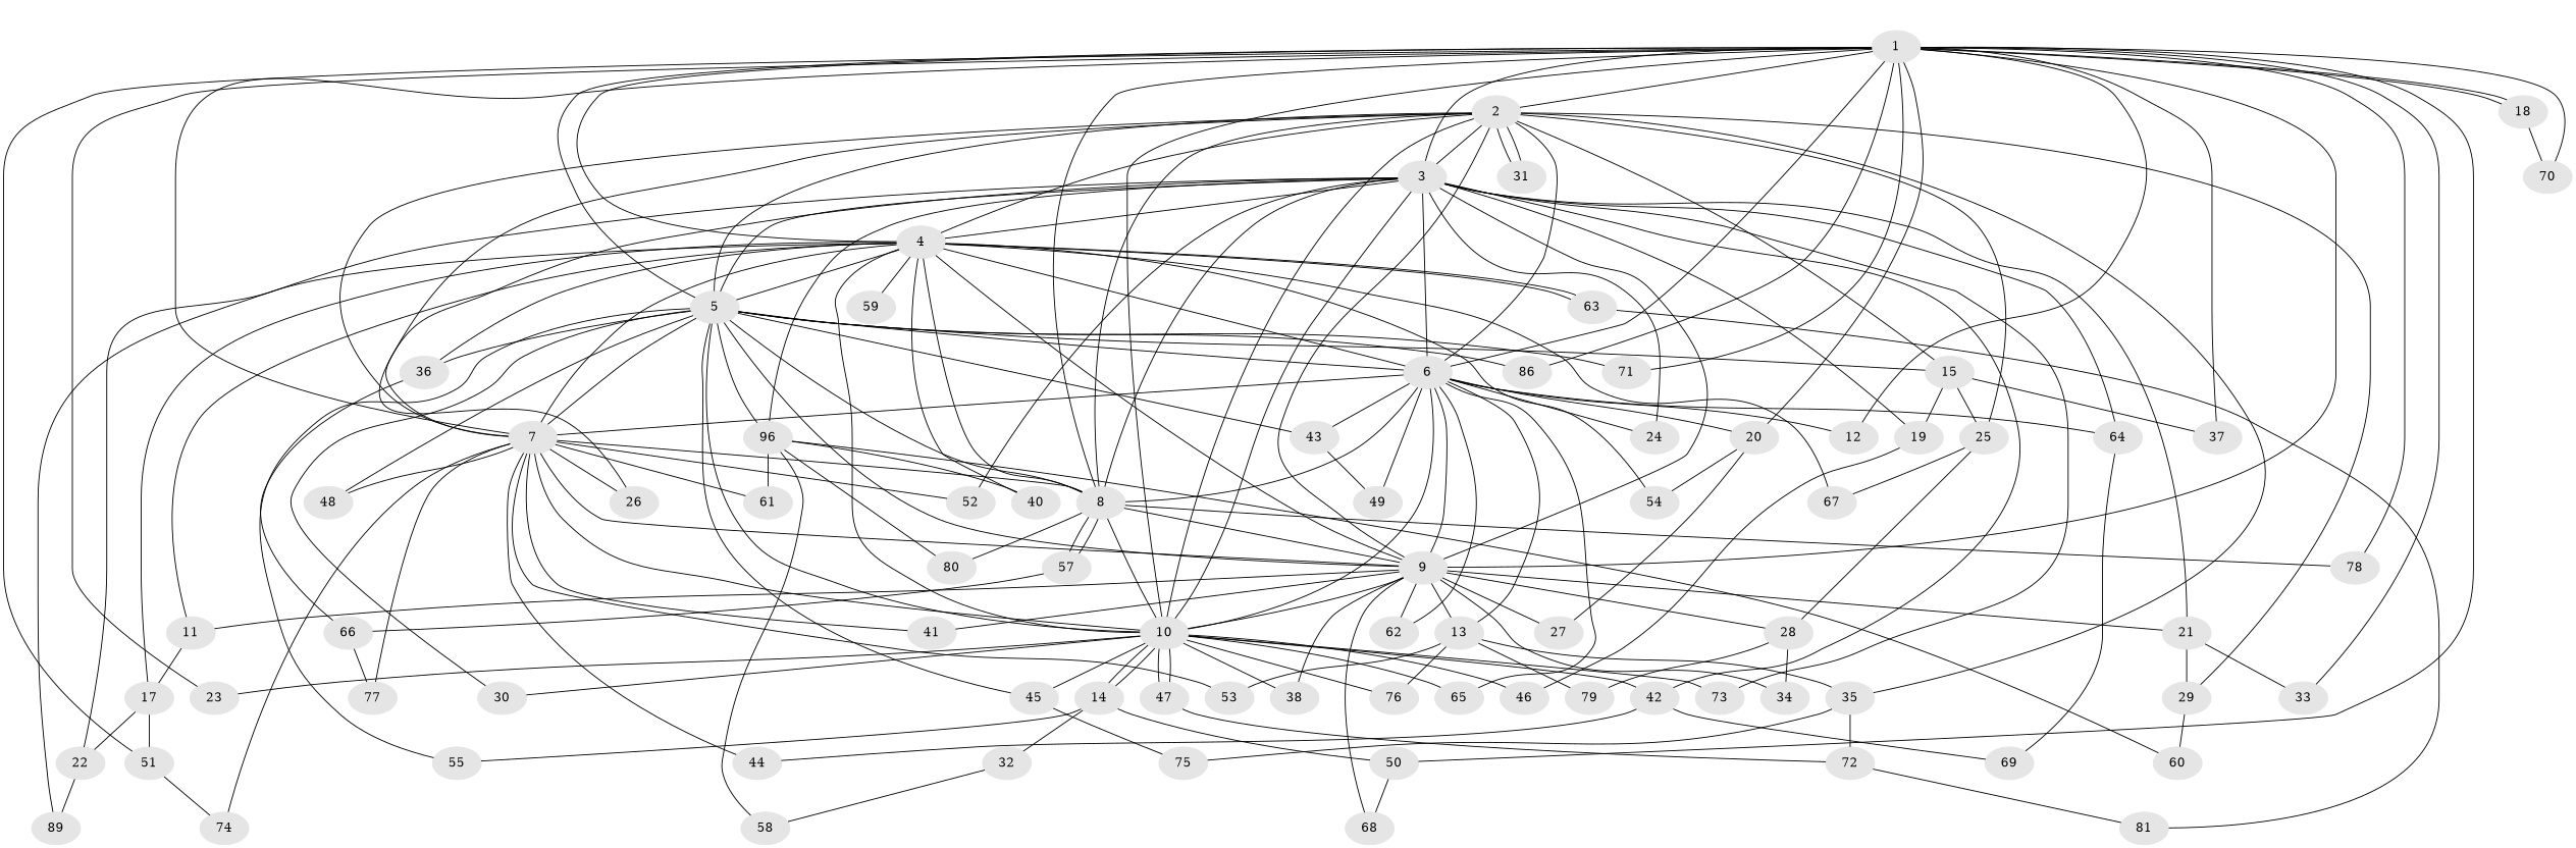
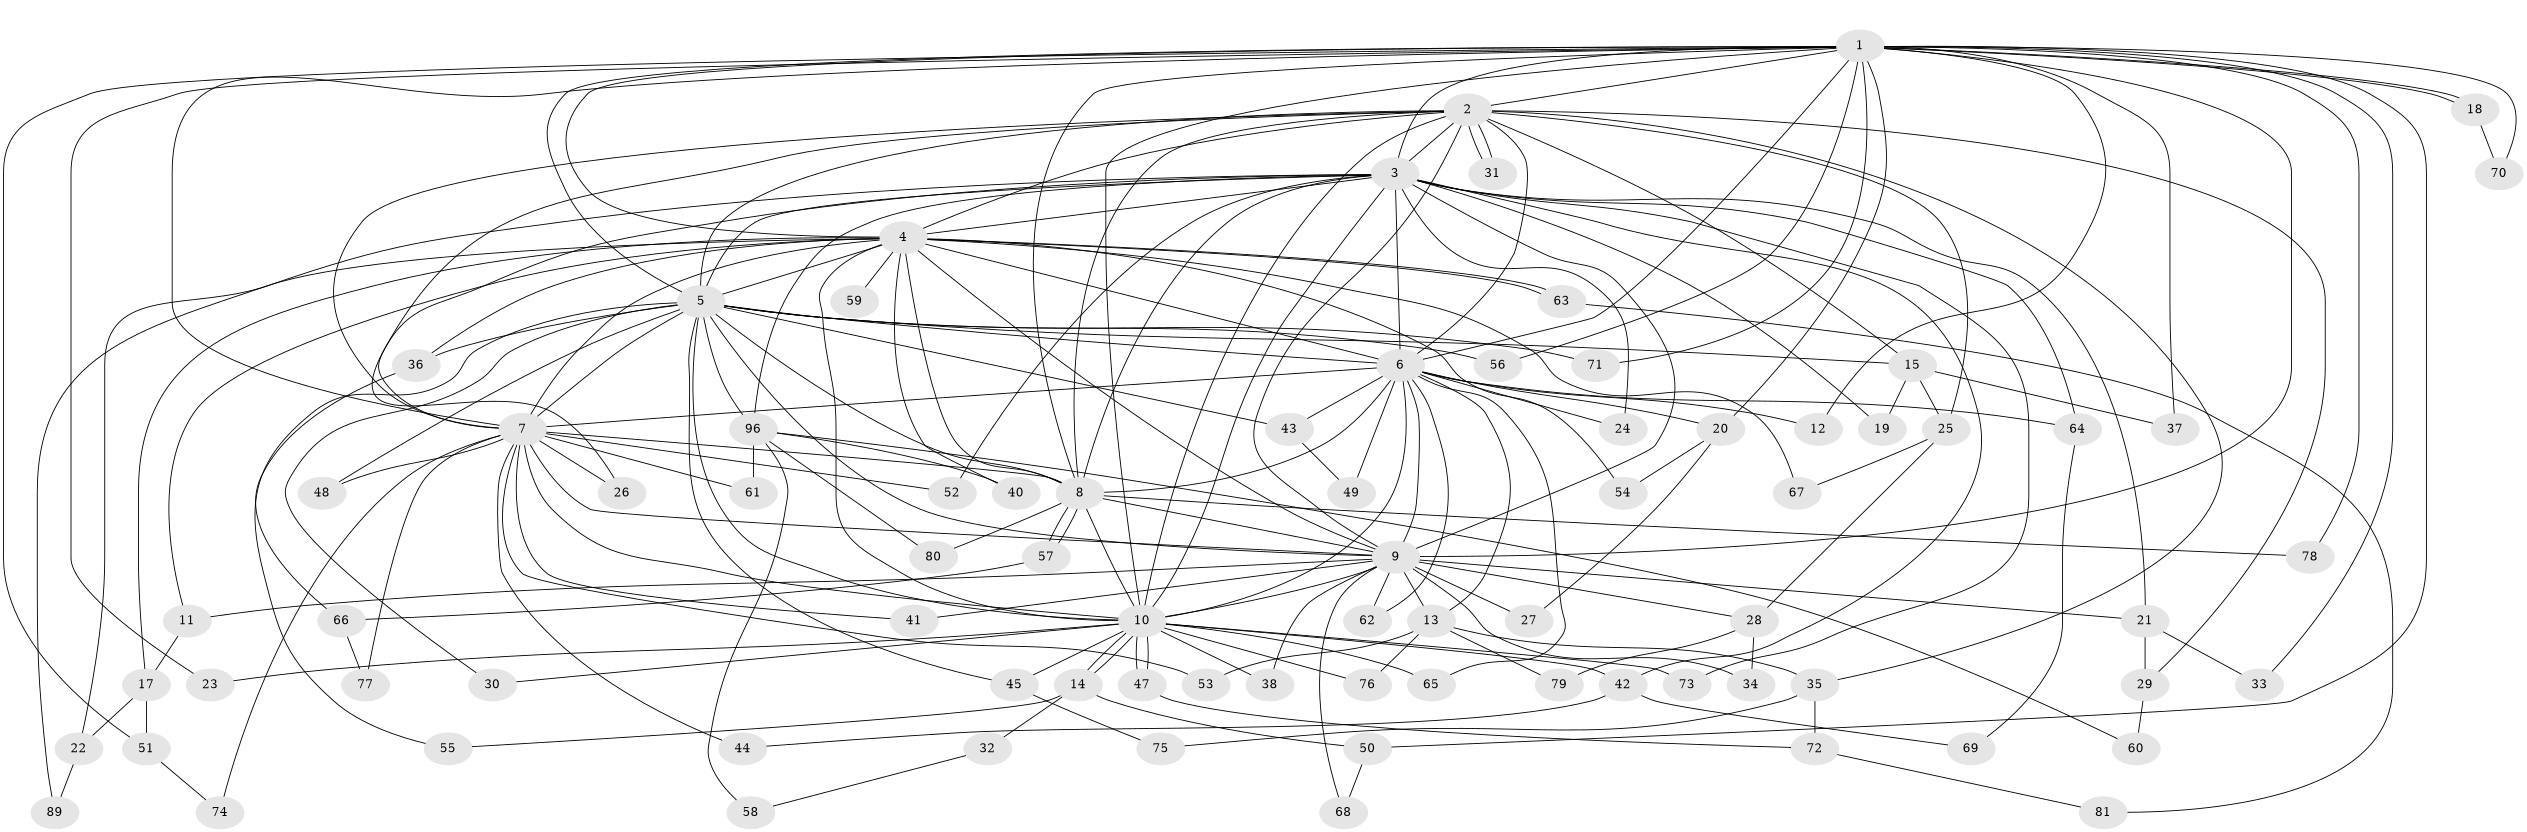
  graph {
    node [color=gray90 style=filled]
    1
    2
    3
    4
    5
    6
    7
    8
    9
    10
    12
    18
    20
    23
    33
    37
    50
    51
-   56 [label=86]
+   56
    70
    71
    78
    15
    25
    26
    29
    31
    35
    n29 [label=96]
    19
    21
    22
    24
    42
    52
    64
    73
    11
    17
    36
    n41 [label=89]
    40
    54
    59
    63
    67
    30
    43
    45
    48
    55
    13
    49
    62
    65
    41
    44
    53
    61
    74
    77
    57
    80
    27
    28
    34
    38
    68
    14
-   46
    47
    76
    60
    72
    75
    58
    69
    66
    81
    79
    32
    1 -- 2
    1 -- 3
    1 -- 4
    1 -- 5
    1 -- 6
    1 -- 7
    1 -- 8
    1 -- 9
    1 -- 10
    1 -- 12
    1 -- 18
    1 -- 18
    1 -- 20
    1 -- 23
    1 -- 33
    1 -- 37
    1 -- 50
    1 -- 51
    1 -- 56
    1 -- 70
    1 -- 71
    1 -- 78
    2 -- 3
    2 -- 4
    2 -- 5
    2 -- 6
    2 -- 7
    2 -- 8
    2 -- 9
    2 -- 10
    2 -- 15
    2 -- 25
    2 -- 26
    2 -- 29
    2 -- 31
    2 -- 31
    2 -- 35
    3 -- 4
    3 -- 5
    3 -- 6
    3 -- 7
    3 -- 8
    3 -- 9
    3 -- 10
    3 -- n29
    3 -- 19
    3 -- 21
    3 -- 22
    3 -- 24
    3 -- 42
    3 -- 52
    3 -- 64
    3 -- 73
    4 -- 5
    4 -- 6
    4 -- 7
    4 -- 8
    4 -- 9
    4 -- 10
    4 -- 11
    4 -- 17
    4 -- 36
    4 -- n41
    4 -- 40
    4 -- 54
    4 -- 59
    4 -- 63
    4 -- 63
    4 -- 67
    5 -- 6
    5 -- 7
    5 -- 8
    5 -- 9
    5 -- 10
    5 -- 56
    5 -- 71
    5 -- 15
    5 -- n29
    5 -- 36
    5 -- 30
    5 -- 43
    5 -- 45
    5 -- 48
    5 -- 55
    6 -- 7
    6 -- 8
    6 -- 9
    6 -- 10
    6 -- 12
    6 -- 20
    6 -- 24
    6 -- 64
    6 -- 43
    6 -- 13
    6 -- 49
    6 -- 62
    6 -- 65
    7 -- 8
    7 -- 9
    7 -- 10
    7 -- 26
    7 -- 52
    7 -- 48
    7 -- 41
    7 -- 44
    7 -- 53
    7 -- 61
    7 -- 74
    7 -- 77
    8 -- 9
    8 -- 10
    8 -- 78
    8 -- 57
    8 -- 57
    8 -- 80
    9 -- 10
    9 -- 21
    9 -- 11
    9 -- 13
    9 -- 62
    9 -- 41
    9 -- 27
    9 -- 28
    9 -- 34
    9 -- 38
    9 -- 68
    10 -- 23
    10 -- 42
    10 -- 73
    10 -- 30
    10 -- 45
    10 -- 65
    10 -- 38
    10 -- 14
    10 -- 14
-   10 -- 46
    10 -- 47
    10 -- 47
    10 -- 76
    18 -- 70
    20 -- 54
    20 -- 27
    50 -- 68
    51 -- 74
    15 -- 37
    15 -- 25
    15 -- 19
    25 -- 67
    25 -- 28
    29 -- 60
    35 -- 72
    35 -- 75
    n29 -- 40
    n29 -- 61
    n29 -- 80
    n29 -- 60
    n29 -- 58
-   19 -- 46
    21 -- 33
    21 -- 29
    22 -- n41
    42 -- 44
    42 -- 69
    64 -- 69
    11 -- 17
    17 -- 51
    17 -- 22
    36 -- 66
    63 -- 81
    43 -- 49
    45 -- 75
    13 -- 35
    13 -- 53
    13 -- 76
    13 -- 79
    57 -- 66
    28 -- 34
    28 -- 79
    14 -- 50
    14 -- 55
    14 -- 32
    47 -- 72
    72 -- 81
    66 -- 77
    32 -- 58
  }
